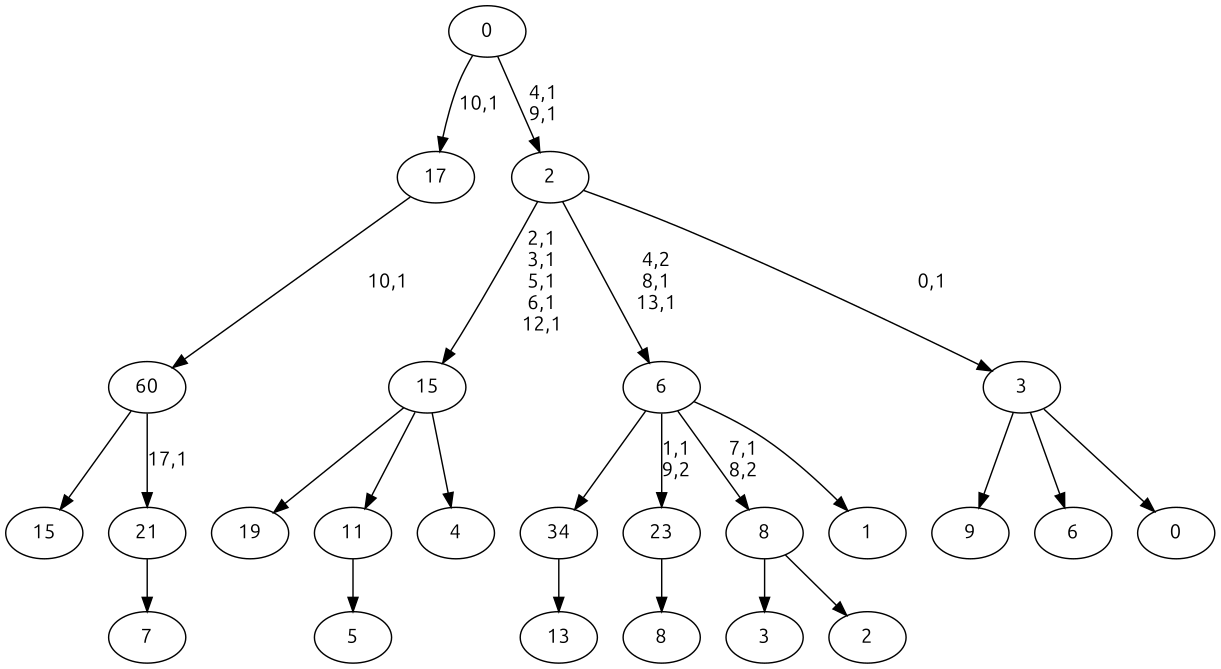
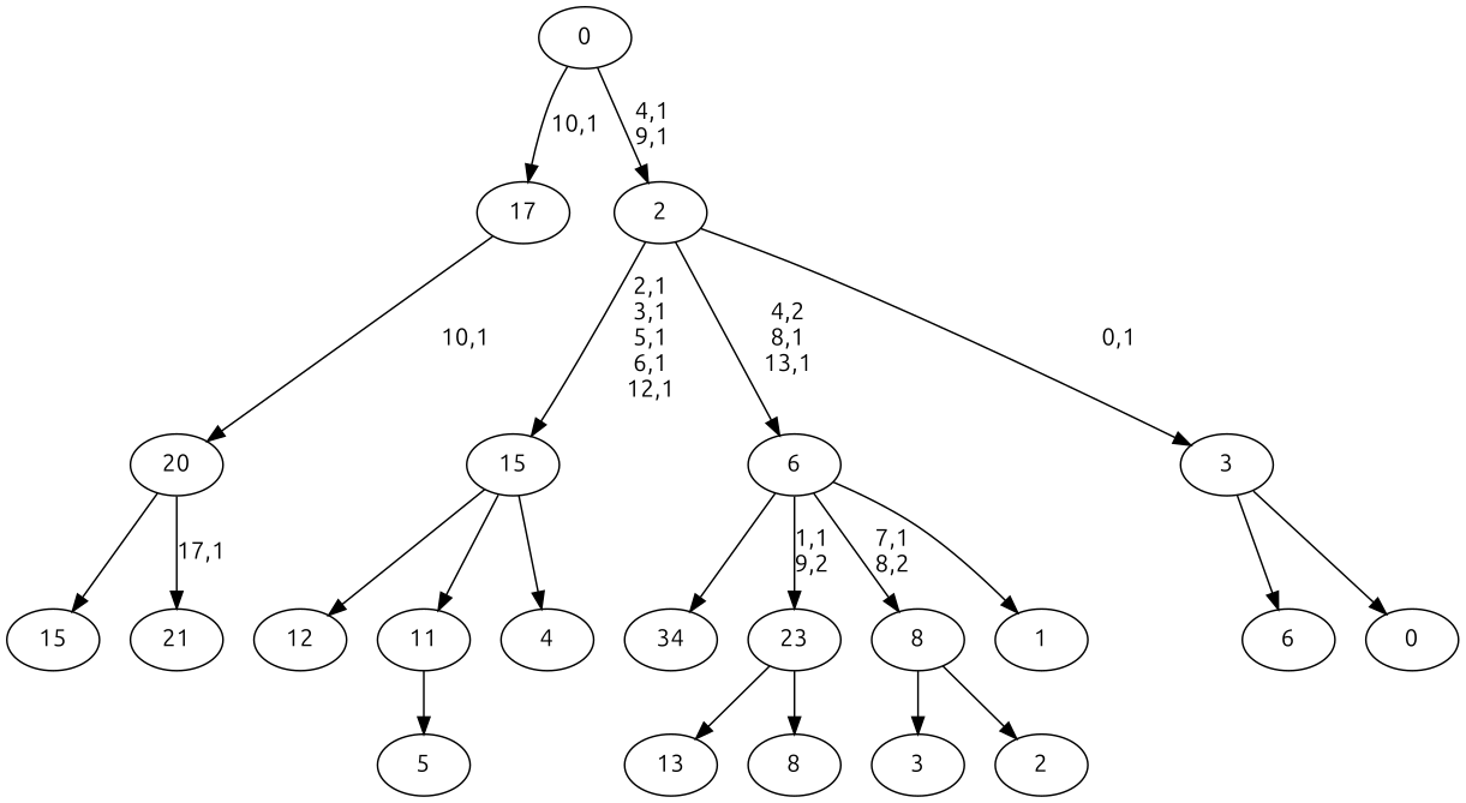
  digraph {
    fontname=Ubuntu
    node [fontname=Ubuntu]
    edge [fontname=Ubuntu]
    n1 [label=15]
    n2 [label=34]
    n3 [label=13]
-   n4 [label=19]
+   n4 [label=12]
    n5 [label=11]
    n6 [label=5]
-   n7 [label=9]
    n8 [label=8]
    23
-   n10 [label=7]
    21
-   20 [label=60]
+   20
    n13 [label=6]
    17
    n15 [label=4]
    15
    n17 [label=3]
    n18 [label=2]
    8
    n20 [label=1]
    6
    n22 [label=0]
    3
    2
    0
    n5 -> n6
-   n2 -> n3
+   23 -> n3
    23 -> n8
-   21 -> n10
    20 -> n1
    20 -> 21 [label="17,1"]
    17 -> 20 [label="10,1"]
    15 -> n4
    15 -> n5
    15 -> n15
    8 -> n17
    8 -> n18
    6 -> n2
    6 -> 23 [label="1,1\n9,2"]
    6 -> 8 [label="7,1\n8,2"]
    6 -> n20
-   3 -> n7
    3 -> n13
    3 -> n22
    2 -> 15 [label="2,1\n3,1\n5,1\n6,1\n12,1"]
    2 -> 6 [label="4,2\n8,1\n13,1"]
    2 -> 3 [label="0,1"]
    0 -> 17 [label="10,1"]
    0 -> 2 [label="4,1\n9,1"]
  }
